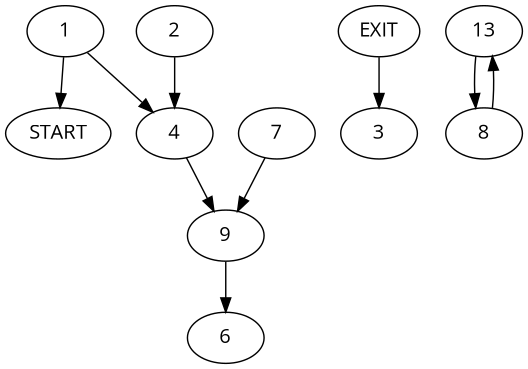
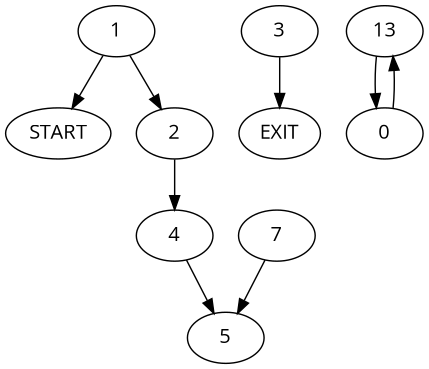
  digraph {
    fontname="Open Sans"
    node [fontname="Open Sans"]
    edge [fontname="Open Sans"]
    n1 [label=START]
    1
    2
    n4 [label=EXIT]
    4
    3
-   5 [label=9]
-   6
+   5
    7
    n10 [label=13]
-   8
+   8 [label=0]
    1 -> n1
-   1 -> 4
+   1 -> 2
    2 -> 4
    4 -> 5
-   n4 -> 3
-   5 -> 6
+   3 -> n4
    7 -> 5
    n10 -> 8
    8 -> n10
  }
